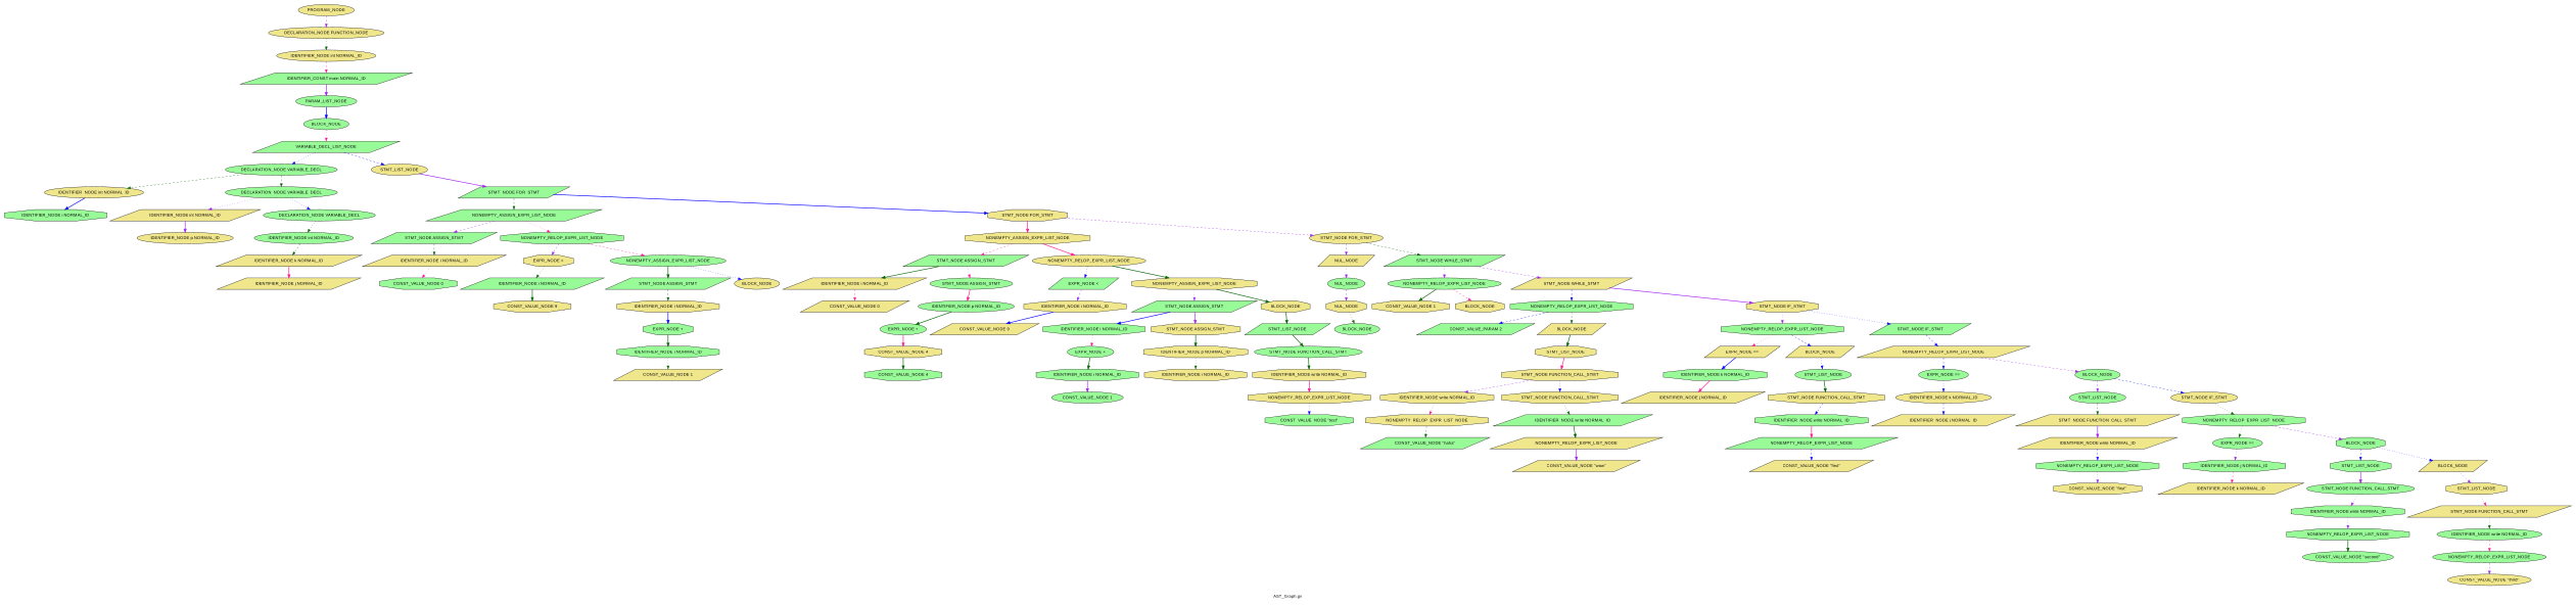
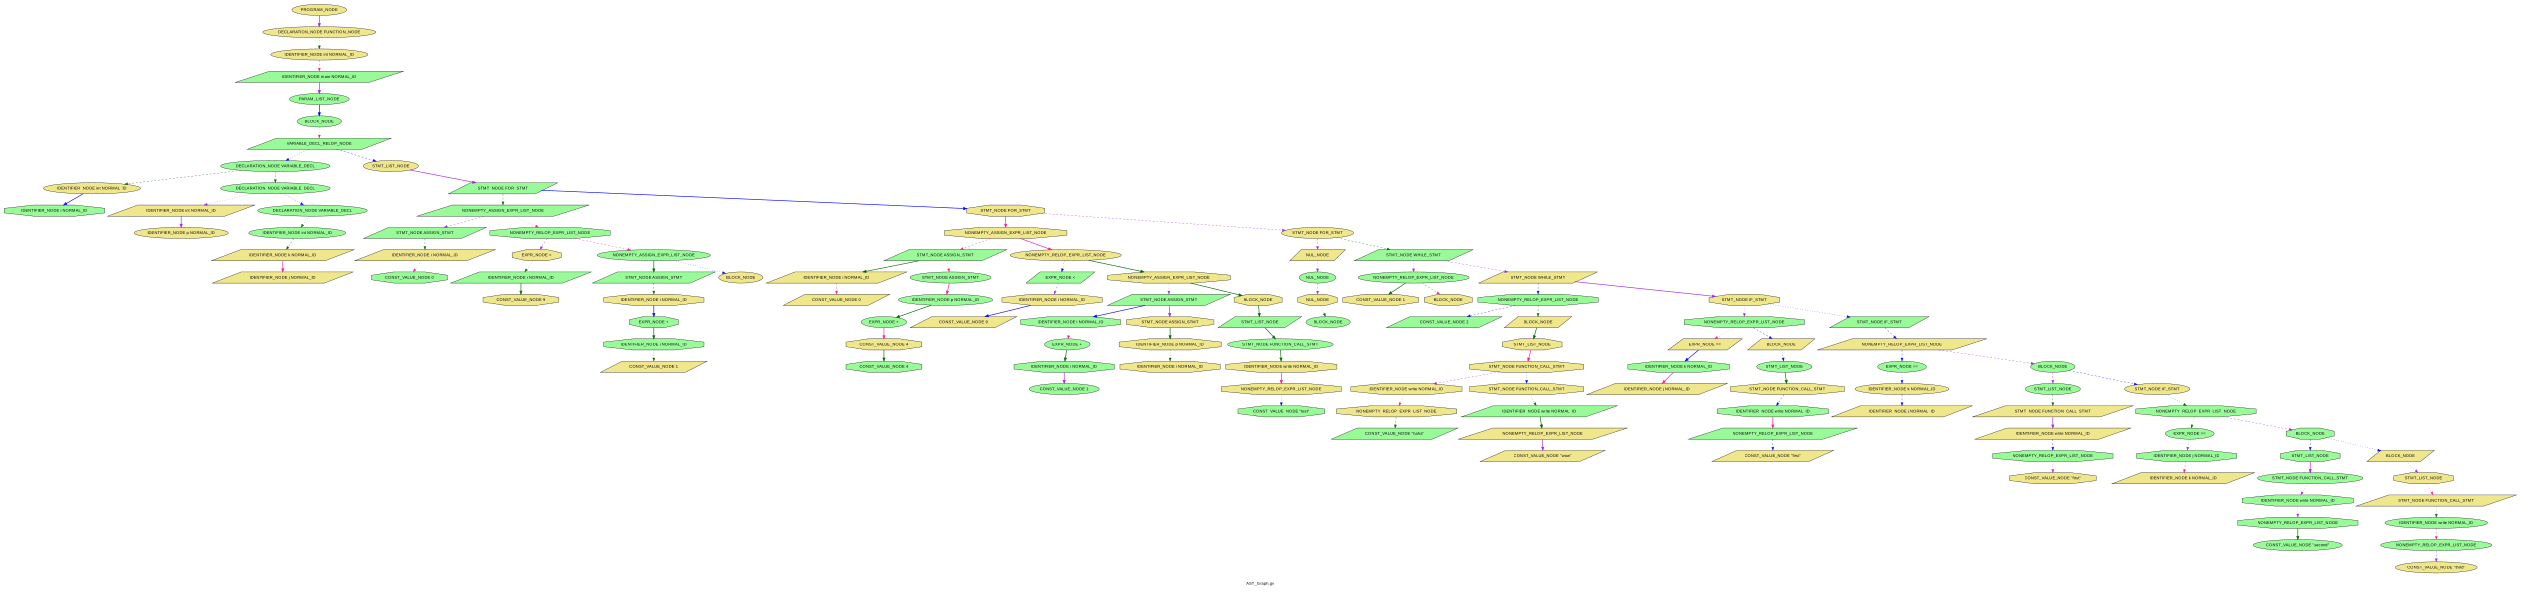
  digraph {
    fontname="Liberation Sans"
    label="AST_Graph.gv"
    node [fillcolor=khaki fontname="Liberation Sans" shape=octagon style=filled]
    edge [color=darkgreen fontname="Liberation Sans" style=bold]
    n1 [label=PROGRAM_NODE shape=ellipse]
    n2 [label="DECLARATION_NODE FUNCTION_NODE" shape=ellipse]
    n3 [label="IDENTIFIER_NODE int NORMAL_ID" shape=ellipse]
-   n4 [fillcolor=palegreen label="IDENTIFIER_CONST main NORMAL_ID" shape=parallelogram]
+   n4 [fillcolor=palegreen label="IDENTIFIER_NODE main NORMAL_ID" shape=parallelogram]
    n5 [fillcolor=palegreen label=PARAM_LIST_NODE shape=ellipse]
    n6 [fillcolor=palegreen label=BLOCK_NODE shape=ellipse]
-   n7 [fillcolor=palegreen label=VARIABLE_DECL_LIST_NODE shape=parallelogram]
+   n7 [fillcolor=palegreen label=VARIABLE_DECL_RELOP_NODE shape=parallelogram]
    n8 [fillcolor=palegreen label="DECLARATION_NODE VARIABLE_DECL" shape=ellipse]
    n9 [label=STMT_LIST_NODE shape=ellipse]
    n10 [label="IDENTIFIER_NODE int NORMAL_ID" shape=ellipse]
    n11 [fillcolor=palegreen label="DECLARATION_NODE VARIABLE_DECL" shape=ellipse]
    n12 [fillcolor=palegreen label="STMT_NODE FOR_STMT" shape=parallelogram]
    n13 [fillcolor=palegreen label="IDENTIFIER_NODE i NORMAL_ID"]
    n14 [label="IDENTIFIER_NODE int NORMAL_ID" shape=parallelogram]
    n15 [fillcolor=palegreen label="DECLARATION_NODE VARIABLE_DECL" shape=ellipse]
    n16 [label="IDENTIFIER_NODE p NORMAL_ID" shape=ellipse]
    n17 [fillcolor=palegreen label="IDENTIFIER_NODE int NORMAL_ID" shape=ellipse]
    n18 [label="IDENTIFIER_NODE k NORMAL_ID" shape=parallelogram]
    n19 [label="IDENTIFIER_NODE j NORMAL_ID" shape=parallelogram]
    n20 [fillcolor=palegreen label=NONEMPTY_ASSIGN_EXPR_LIST_NODE shape=parallelogram]
    n21 [label="STMT_NODE FOR_STMT"]
    n22 [fillcolor=palegreen label="STMT_NODE ASSIGN_STMT" shape=parallelogram]
    n23 [fillcolor=palegreen label=NONEMPTY_RELOP_EXPR_LIST_NODE]
    n24 [label=NONEMPTY_ASSIGN_EXPR_LIST_NODE]
    n25 [label="STMT_NODE FOR_STMT" shape=ellipse]
    n26 [label="IDENTIFIER_NODE i NORMAL_ID" shape=parallelogram]
    n27 [label="EXPR_NODE <"]
    n28 [fillcolor=palegreen label=NONEMPTY_ASSIGN_EXPR_LIST_NODE shape=ellipse]
    n29 [fillcolor=palegreen label="CONST_VALUE_NODE 0"]
    n30 [fillcolor=palegreen label="IDENTIFIER_NODE i NORMAL_ID" shape=parallelogram]
    n31 [fillcolor=palegreen label="STMT_NODE ASSIGN_STMT" shape=parallelogram]
    n32 [label=BLOCK_NODE shape=ellipse]
    n33 [label="CONST_VALUE_NODE 9"]
    n34 [label="IDENTIFIER_NODE i NORMAL_ID"]
    n35 [fillcolor=palegreen label="EXPR_NODE +"]
    n36 [fillcolor=palegreen label="IDENTIFIER_NODE i NORMAL_ID"]
    n37 [label="CONST_VALUE_NODE 1" shape=parallelogram]
    n38 [fillcolor=palegreen label="STMT_NODE ASSIGN_STMT" shape=parallelogram]
    n39 [label=NONEMPTY_RELOP_EXPR_LIST_NODE shape=ellipse]
    n40 [label=NUL_NODE shape=parallelogram]
    n41 [fillcolor=palegreen label="STMT_NODE WHILE_STMT" shape=parallelogram]
    n42 [label="IDENTIFIER_NODE i NORMAL_ID" shape=parallelogram]
    n43 [fillcolor=palegreen label="STMT_NODE ASSIGN_STMT" shape=ellipse]
    n44 [fillcolor=palegreen label="EXPR_NODE <" shape=parallelogram]
    n45 [label=NONEMPTY_ASSIGN_EXPR_LIST_NODE]
    n46 [label="CONST_VALUE_NODE 0" shape=parallelogram]
    n47 [fillcolor=palegreen label="IDENTIFIER_NODE p NORMAL_ID" shape=ellipse]
    n48 [fillcolor=palegreen label="EXPR_NODE +" shape=ellipse]
    n49 [label="CONST_VALUE_NODE 4"]
    n50 [fillcolor=palegreen label="CONST_VALUE_NODE 4"]
    n51 [label="IDENTIFIER_NODE i NORMAL_ID"]
    n52 [fillcolor=palegreen label="STMT_NODE ASSIGN_STMT" shape=parallelogram]
    n53 [label=BLOCK_NODE]
    n54 [label="CONST_VALUE_NODE 9" shape=parallelogram]
    n55 [fillcolor=palegreen label="IDENTIFIER_NODE i NORMAL_ID"]
    n56 [label="STMT_NODE ASSIGN_STMT"]
    n57 [fillcolor=palegreen label=STMT_LIST_NODE shape=parallelogram]
    n58 [fillcolor=palegreen label="EXPR_NODE +" shape=ellipse]
    n59 [label="IDENTIFIER_NODE p NORMAL_ID"]
    n60 [fillcolor=palegreen label="IDENTIFIER_NODE i NORMAL_ID"]
    n61 [fillcolor=palegreen label="CONST_VALUE_NODE 1" shape=ellipse]
    n62 [label="IDENTIFIER_NODE i NORMAL_ID"]
    n63 [fillcolor=palegreen label="STMT_NODE FUNCTION_CALL_STMT" shape=ellipse]
    n64 [label="IDENTIFIER_NODE write NORMAL_ID"]
    n65 [label=NONEMPTY_RELOP_EXPR_LIST_NODE]
    n66 [fillcolor=palegreen label="CONST_VALUE_NODE \"test\""]
    n67 [fillcolor=palegreen label=NUL_NODE shape=ellipse]
    n68 [fillcolor=palegreen label=NONEMPTY_RELOP_EXPR_LIST_NODE shape=ellipse]
    n69 [label="STMT_NODE WHILE_STMT" shape=parallelogram]
    n70 [label=NUL_NODE]
    n71 [fillcolor=palegreen label=BLOCK_NODE shape=ellipse]
    n72 [label="CONST_VALUE_NODE 1"]
    n73 [label=BLOCK_NODE]
    n74 [fillcolor=palegreen label=NONEMPTY_RELOP_EXPR_LIST_NODE]
    n75 [label="STMT_NODE IF_STMT"]
-   n76 [fillcolor=palegreen label="CONST_VALUE_PARAM 2" shape=parallelogram]
+   n76 [fillcolor=palegreen label="CONST_VALUE_NODE 2" shape=parallelogram]
    n77 [label=BLOCK_NODE shape=parallelogram]
    n78 [fillcolor=palegreen label=NONEMPTY_RELOP_EXPR_LIST_NODE]
    n79 [fillcolor=palegreen label="STMT_NODE IF_STMT" shape=parallelogram]
    n80 [label=STMT_LIST_NODE]
    n81 [label="STMT_NODE FUNCTION_CALL_STMT"]
    n82 [label="IDENTIFIER_NODE write NORMAL_ID"]
    n83 [label="STMT_NODE FUNCTION_CALL_STMT"]
    n84 [label=NONEMPTY_RELOP_EXPR_LIST_NODE]
    n85 [fillcolor=palegreen label="IDENTIFIER_NODE write NORMAL_ID" shape=parallelogram]
    n86 [fillcolor=palegreen label="CONST_VALUE_NODE \"haha\"" shape=parallelogram]
    n87 [label=NONEMPTY_RELOP_EXPR_LIST_NODE shape=parallelogram]
    n88 [label="CONST_VALUE_NODE \"wow\"" shape=parallelogram]
    n89 [label="EXPR_NODE ==" shape=parallelogram]
    n90 [label=BLOCK_NODE shape=parallelogram]
    n91 [label=NONEMPTY_RELOP_EXPR_LIST_NODE shape=parallelogram]
    n92 [fillcolor=palegreen label="IDENTIFIER_NODE k NORMAL_ID"]
    n93 [fillcolor=palegreen label=STMT_LIST_NODE shape=ellipse]
    n94 [label="IDENTIFIER_NODE j NORMAL_ID" shape=parallelogram]
    n95 [label="STMT_NODE FUNCTION_CALL_STMT"]
    n96 [fillcolor=palegreen label="IDENTIFIER_NODE write NORMAL_ID"]
    n97 [fillcolor=palegreen label=NONEMPTY_RELOP_EXPR_LIST_NODE shape=parallelogram]
    n98 [label="CONST_VALUE_NODE \"first\"" shape=parallelogram]
    n99 [fillcolor=palegreen label="EXPR_NODE ==" shape=ellipse]
    n100 [fillcolor=palegreen label=BLOCK_NODE shape=ellipse]
    n101 [label="IDENTIFIER_NODE k NORMAL_ID" shape=ellipse]
    n102 [fillcolor=palegreen label=STMT_LIST_NODE shape=ellipse]
    n103 [label="STMT_NODE IF_STMT" shape=ellipse]
    n104 [label="IDENTIFIER_NODE j NORMAL_ID" shape=parallelogram]
    n105 [label="STMT_NODE FUNCTION_CALL_STMT" shape=parallelogram]
    n106 [fillcolor=palegreen label=NONEMPTY_RELOP_EXPR_LIST_NODE]
    n107 [label="IDENTIFIER_NODE write NORMAL_ID" shape=parallelogram]
    n108 [fillcolor=palegreen label=NONEMPTY_RELOP_EXPR_LIST_NODE]
    n109 [label="CONST_VALUE_NODE \"first\""]
    n110 [fillcolor=palegreen label="EXPR_NODE ==" shape=ellipse]
    n111 [fillcolor=palegreen label=BLOCK_NODE]
    n112 [fillcolor=palegreen label="IDENTIFIER_NODE j NORMAL_ID"]
    n113 [fillcolor=palegreen label=STMT_LIST_NODE]
    n114 [label=BLOCK_NODE shape=parallelogram]
    n115 [label="IDENTIFIER_NODE k NORMAL_ID" shape=parallelogram]
    n116 [fillcolor=palegreen label="STMT_NODE FUNCTION_CALL_STMT" shape=ellipse]
    n117 [label=STMT_LIST_NODE]
    n118 [fillcolor=palegreen label="IDENTIFIER_NODE write NORMAL_ID"]
    n119 [fillcolor=palegreen label=NONEMPTY_RELOP_EXPR_LIST_NODE]
    n120 [fillcolor=palegreen label="CONST_VALUE_NODE \"second\"" shape=ellipse]
    n121 [label="STMT_NODE FUNCTION_CALL_STMT" shape=parallelogram]
    n122 [fillcolor=palegreen label="IDENTIFIER_NODE write NORMAL_ID" shape=ellipse]
    n123 [fillcolor=palegreen label=NONEMPTY_RELOP_EXPR_LIST_NODE shape=ellipse]
    n124 [label="CONST_VALUE_NODE \"third\"" shape=ellipse]
-   n1 -> n2 [color=purple style=dashed]
+   n1 -> n2 [color=purple]
    n2 -> n3 [style=dotted]
    n3 -> n4 [color=deeppink style=dashed]
    n4 -> n5 [color=purple]
    n5 -> n6 [color=blue]
    n6 -> n7 [color=deeppink style=dotted]
    n7 -> n8 [color=blue style=dotted]
    n7 -> n9 [color=blue style=dashed]
    n8 -> n10 [style=dashed]
    n8 -> n11 [style=dashed]
    n9 -> n12 [color=purple]
    n10 -> n13 [color=blue]
    n11 -> n14 [color=purple style=dotted]
    n11 -> n15 [color=blue style=dotted]
    n12 -> n20 [style=dashed]
    n12 -> n21 [color=blue]
    n14 -> n16 [color=purple]
    n15 -> n17 [style=dotted]
    n17 -> n18 [style=dashed]
    n18 -> n19 [color=deeppink]
    n20 -> n22 [color=purple style=dashed]
    n20 -> n23 [color=deeppink style=dotted]
    n21 -> n24 [color=deeppink]
    n21 -> n25 [color=purple style=dashed]
    n22 -> n26 [style=dashed]
    n23 -> n27 [color=purple style=dashed]
    n23 -> n28 [color=deeppink style=dashed]
    n24 -> n38 [color=deeppink style=dashed]
    n24 -> n39 [color=deeppink]
    n25 -> n40 [color=purple style=dashed]
    n25 -> n41 [style=dashed]
    n26 -> n29 [color=deeppink style=dotted]
    n27 -> n30 [style=dotted]
    n28 -> n31
    n28 -> n32 [color=blue style=dotted]
    n30 -> n33
    n31 -> n34 [style=dashed]
    n34 -> n35 [color=blue]
    n35 -> n36
    n36 -> n37 [style=dotted]
    n38 -> n42
    n38 -> n43 [color=deeppink style=dotted]
    n39 -> n44 [color=blue style=dotted]
    n39 -> n45
    n40 -> n67 [color=purple style=dotted]
    n41 -> n68 [color=purple style=dotted]
    n41 -> n69 [color=purple style=dashed]
    n42 -> n46 [color=deeppink style=dashed]
    n43 -> n47 [color=deeppink]
    n44 -> n51 [color=purple style=dashed]
    n45 -> n52 [color=purple style=dotted]
    n45 -> n53
    n47 -> n48
    n48 -> n49 [color=deeppink]
    n49 -> n50
    n51 -> n54 [color=blue]
    n52 -> n55 [color=blue]
    n52 -> n56 [color=purple]
    n53 -> n57
    n55 -> n58 [color=deeppink style=dotted]
    n56 -> n59
    n57 -> n63
    n58 -> n60
    n59 -> n62 [style=dotted]
    n60 -> n61 [color=purple]
    n63 -> n64
    n64 -> n65 [color=deeppink]
    n65 -> n66 [color=blue style=dotted]
    n67 -> n70 [color=purple style=dashed]
    n68 -> n72
    n68 -> n73 [color=deeppink style=dashed]
    n69 -> n74 [color=blue style=dashed]
    n69 -> n75 [color=purple]
    n70 -> n71 [style=dotted]
    n74 -> n76 [color=blue style=dashed]
    n74 -> n77 [style=dashed]
    n75 -> n78 [color=purple style=dotted]
    n75 -> n79 [color=blue style=dotted]
    n77 -> n80
    n78 -> n89 [color=deeppink style=dotted]
    n78 -> n90 [color=blue style=dashed]
    n79 -> n91 [color=blue style=dashed]
    n80 -> n81 [color=deeppink]
    n81 -> n82 [color=purple style=dashed]
    n81 -> n83 [color=blue style=dotted]
    n82 -> n84 [color=deeppink style=dotted]
    n83 -> n85 [style=dotted]
    n84 -> n86 [style=dashed]
    n85 -> n87
    n87 -> n88 [color=purple]
    n89 -> n92 [color=blue]
    n90 -> n93 [color=blue style=dotted]
    n91 -> n99 [color=blue style=dashed]
    n91 -> n100 [color=purple style=dashed]
    n92 -> n94 [color=deeppink]
    n93 -> n95
    n95 -> n96 [color=blue style=dashed]
    n96 -> n97 [color=deeppink]
    n97 -> n98 [color=blue style=dashed]
    n99 -> n101 [color=blue style=dotted]
    n100 -> n102 [color=purple style=dashed]
    n100 -> n103 [color=blue style=dashed]
    n101 -> n104 [color=blue style=dashed]
    n102 -> n105 [style=dashed]
    n103 -> n106 [style=dotted]
    n105 -> n107 [color=purple]
    n106 -> n110 [style=dotted]
    n106 -> n111 [color=purple style=dashed]
    n107 -> n108 [color=blue style=dashed]
    n108 -> n109 [color=purple style=dotted]
    n110 -> n112 [color=purple style=dotted]
    n111 -> n113 [color=blue style=dashed]
    n111 -> n114 [color=blue style=dotted]
    n112 -> n115 [color=deeppink style=dashed]
    n113 -> n116 [color=purple]
    n114 -> n117 [color=purple style=dotted]
    n116 -> n118 [color=purple style=dotted]
    n117 -> n121 [color=deeppink style=dotted]
    n118 -> n119 [color=purple style=dotted]
    n119 -> n120
    n121 -> n122 [style=dotted]
    n122 -> n123 [color=deeppink style=dashed]
    n123 -> n124 [color=purple style=dashed]
  }
